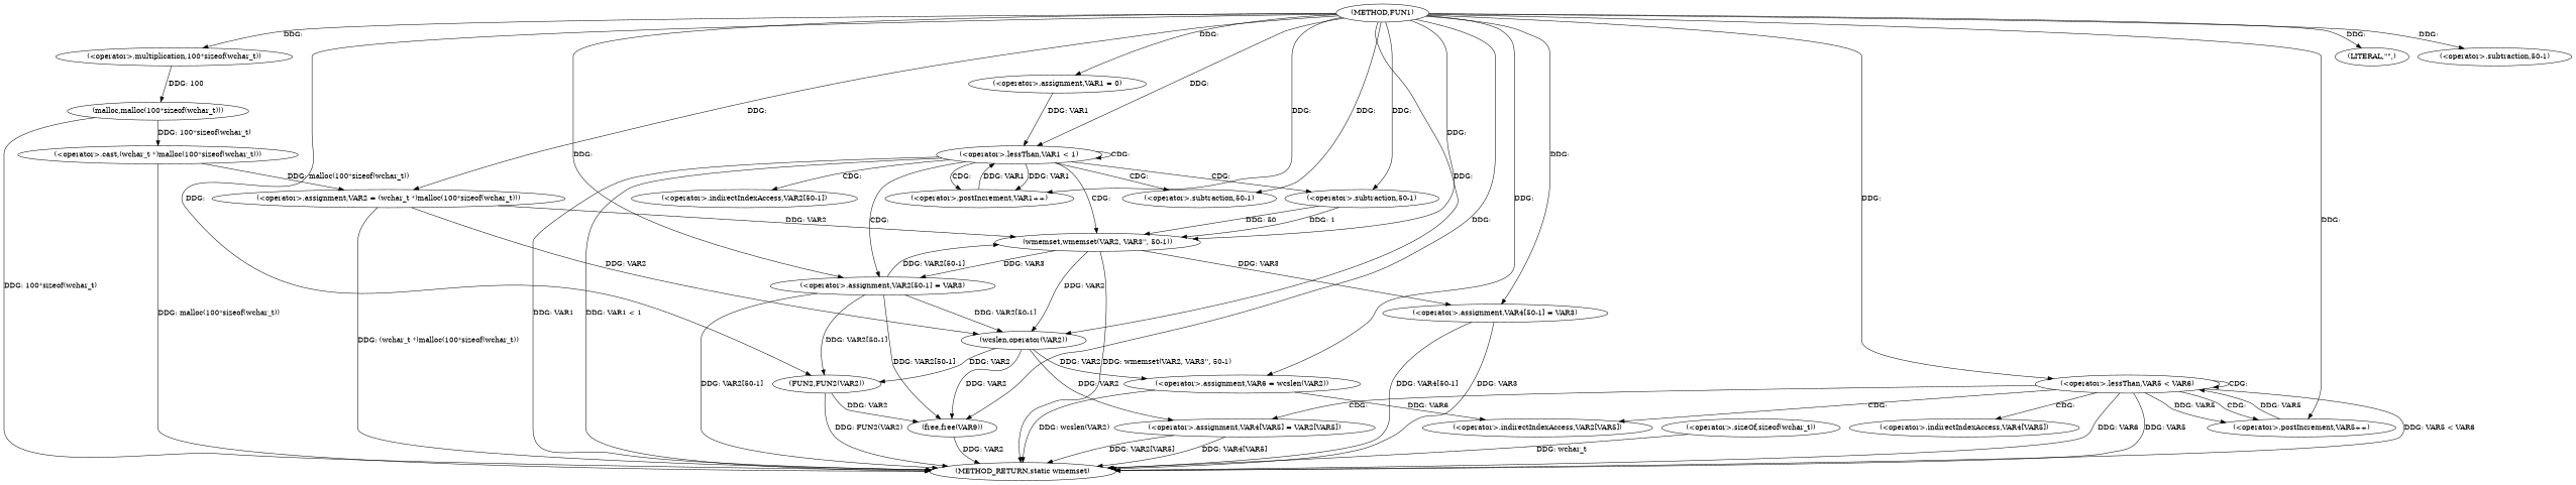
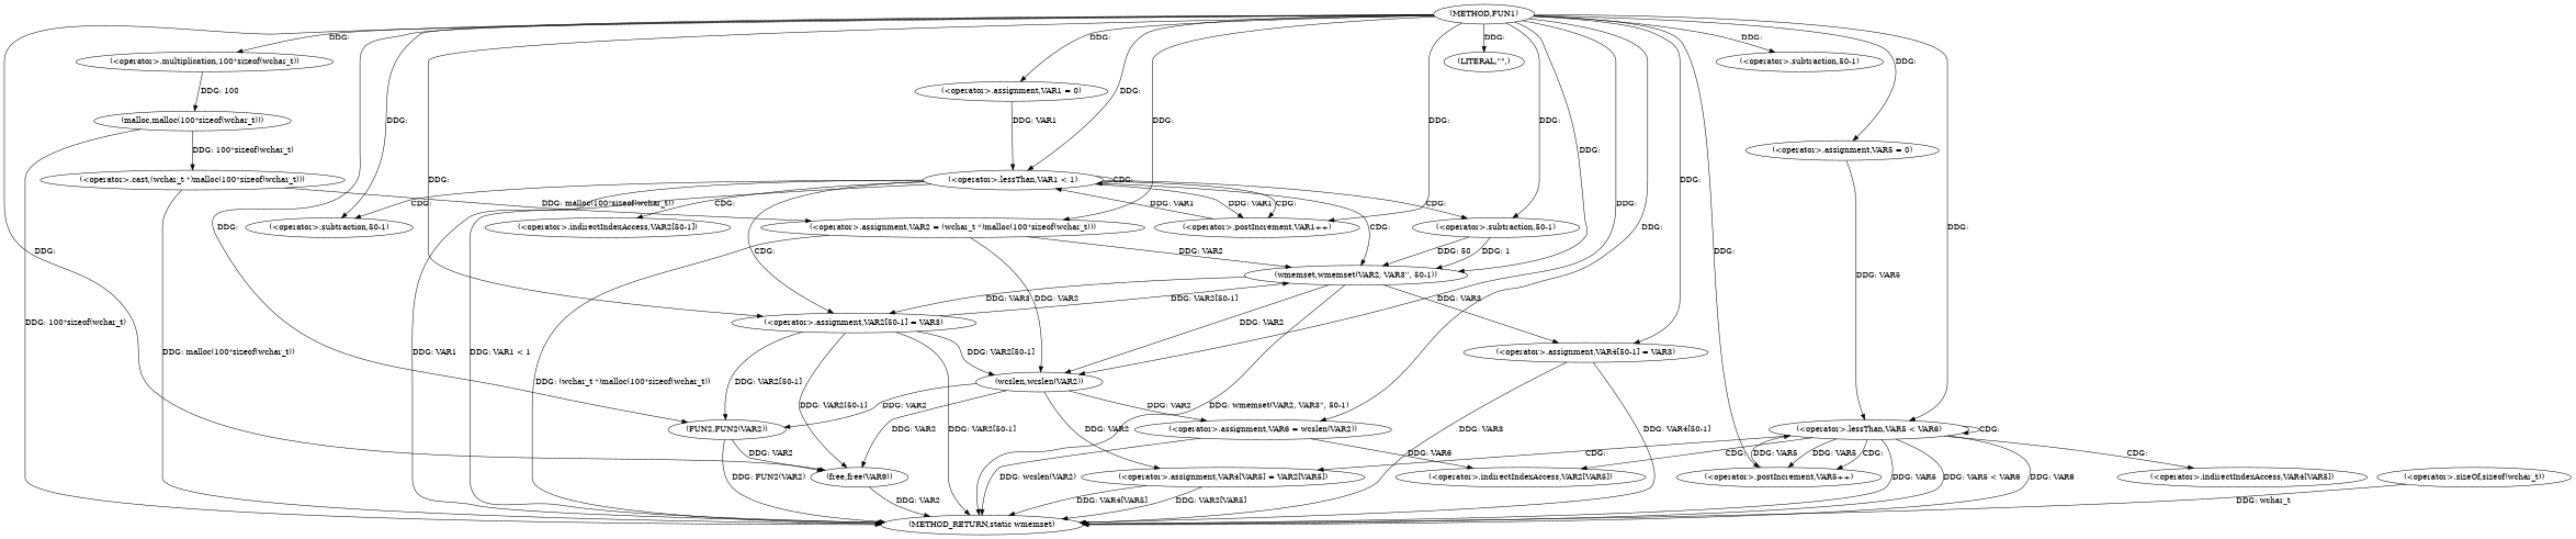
  digraph {
    n1 [label="(METHOD,FUN1)"]
    n2 [label="(<operator>.assignment,VAR2 = (wchar_t *)malloc(100*sizeof(wchar_t)))"]
    n3 [label="(<operator>.multiplication,100*sizeof(wchar_t))"]
    n4 [label="(<operator>.assignment,VAR1 = 0)"]
    n5 [label="(<operator>.lessThan,VAR1 < 1)"]
    n6 [label="(<operator>.postIncrement,VAR1++)"]
    n7 [label="(wmemset,wmemset(VAR2, VAR3'', 50-1))"]
    n8 [label="(<operator>.subtraction,50-1)"]
    n9 [label="(<operator>.assignment,VAR2[50-1] = VAR3)"]
    n10 [label="(<operator>.subtraction,50-1)"]
    n11 [label="(LITERAL,\"\",)"]
    n12 [label="(<operator>.assignment,VAR6 = wcslen(VAR2))"]
-   n13 [label="(wcslen,operator(VAR2))"]
+   n13 [label="(wcslen,wcslen(VAR2))"]
+   n14 [label="(<operator>.assignment,VAR5 = 0)"]
    n15 [label="(<operator>.lessThan,VAR5 < VAR6)"]
    n16 [label="(<operator>.postIncrement,VAR5++)"]
    n17 [label="(<operator>.assignment,VAR4[50-1] = VAR3)"]
    n18 [label="(<operator>.subtraction,50-1)"]
    n19 [label="(FUN2,FUN2(VAR2))"]
    n20 [label="(free,free(VAR9))"]
    n21 [label="(METHOD_RETURN,static wmemset)"]
    n22 [label="(malloc,malloc(100*sizeof(wchar_t)))"]
    n23 [label="(<operator>.sizeOf,sizeof(wchar_t))"]
    n24 [label="(<operator>.indirectIndexAccess,VAR2[50-1])"]
    n25 [label="(<operator>.indirectIndexAccess,VAR2[VAR5])"]
    n26 [label="(<operator>.assignment,VAR4[VAR5] = VAR2[VAR5])"]
    n27 [label="(<operator>.indirectIndexAccess,VAR4[VAR5])"]
    n28 [label="(<operator>.cast,(wchar_t *)malloc(100*sizeof(wchar_t)))"]
    n1 -> n2 [label="DDG: "]
    n1 -> n3 [label="DDG: "]
    n1 -> n4 [label="DDG: "]
    n1 -> n5 [label="DDG: "]
    n1 -> n6 [label="DDG: "]
    n1 -> n7 [label="DDG: "]
    n1 -> n8 [label="DDG: "]
    n1 -> n9 [label="DDG: "]
    n1 -> n10 [label="DDG: "]
    n1 -> n11 [label="DDG: "]
    n1 -> n12 [label="DDG: "]
    n1 -> n13 [label="DDG: "]
+   n1 -> n14 [label="DDG: "]
    n1 -> n15 [label="DDG: "]
    n1 -> n16 [label="DDG: "]
    n1 -> n17 [label="DDG: "]
    n1 -> n18 [label="DDG: "]
    n1 -> n19 [label="DDG: "]
    n1 -> n20 [label="DDG: "]
    n2 -> n7 [label="DDG: VAR2"]
    n2 -> n13 [label="DDG: VAR2"]
    n2 -> n21 [label="DDG: (wchar_t *)malloc(100*sizeof(wchar_t))"]
    n3 -> n22 [label="DDG: 100"]
    n4 -> n5 [label="DDG: VAR1"]
    n5 -> n5 [label="CDG: "]
    n5 -> n6 [label="DDG: VAR1"]
    n5 -> n6 [label="CDG: "]
    n5 -> n7 [label="CDG: "]
    n5 -> n8 [label="CDG: "]
    n5 -> n9 [label="CDG: "]
    n5 -> n10 [label="CDG: "]
    n5 -> n21 [label="DDG: VAR1 < 1"]
    n5 -> n21 [label="DDG: VAR1"]
    n5 -> n24 [label="CDG: "]
    n6 -> n5 [label="DDG: VAR1"]
    n7 -> n9 [label="DDG: VAR3"]
    n7 -> n13 [label="DDG: VAR2"]
    n7 -> n17 [label="DDG: VAR3"]
    n7 -> n21 [label="DDG: wmemset(VAR2, VAR3'', 50-1)"]
    n8 -> n7 [label="DDG: 50"]
    n8 -> n7 [label="DDG: 1"]
    n9 -> n7 [label="DDG: VAR2[50-1]"]
    n9 -> n13 [label="DDG: VAR2[50-1]"]
    n9 -> n19 [label="DDG: VAR2[50-1]"]
    n9 -> n20 [label="DDG: VAR2[50-1]"]
    n9 -> n21 [label="DDG: VAR2[50-1]"]
    n12 -> n21 [label="DDG: wcslen(VAR2)"]
    n12 -> n25 [label="DDG: VAR6"]
    n13 -> n12 [label="DDG: VAR2"]
    n13 -> n19 [label="DDG: VAR2"]
    n13 -> n20 [label="DDG: VAR2"]
    n13 -> n26 [label="DDG: VAR2"]
+   n14 -> n15 [label="DDG: VAR5"]
    n15 -> n15 [label="CDG: "]
    n15 -> n16 [label="DDG: VAR5"]
    n15 -> n16 [label="CDG: "]
    n15 -> n21 [label="DDG: VAR5"]
    n15 -> n21 [label="DDG: VAR5 < VAR6"]
    n15 -> n21 [label="DDG: VAR6"]
    n15 -> n25 [label="CDG: "]
    n15 -> n26 [label="CDG: "]
    n15 -> n27 [label="CDG: "]
    n16 -> n15 [label="DDG: VAR5"]
    n17 -> n21 [label="DDG: VAR4[50-1]"]
    n17 -> n21 [label="DDG: VAR3"]
    n19 -> n20 [label="DDG: VAR2"]
    n19 -> n21 [label="DDG: FUN2(VAR2)"]
    n20 -> n21 [label="DDG: VAR2"]
    n22 -> n21 [label="DDG: 100*sizeof(wchar_t)"]
    n22 -> n28 [label="DDG: 100*sizeof(wchar_t)"]
    n23 -> n21 [label="DDG: wchar_t"]
    n26 -> n21 [label="DDG: VAR4[VAR5]"]
    n26 -> n21 [label="DDG: VAR2[VAR5]"]
    n28 -> n2 [label="DDG: malloc(100*sizeof(wchar_t))"]
    n28 -> n21 [label="DDG: malloc(100*sizeof(wchar_t))"]
  }
